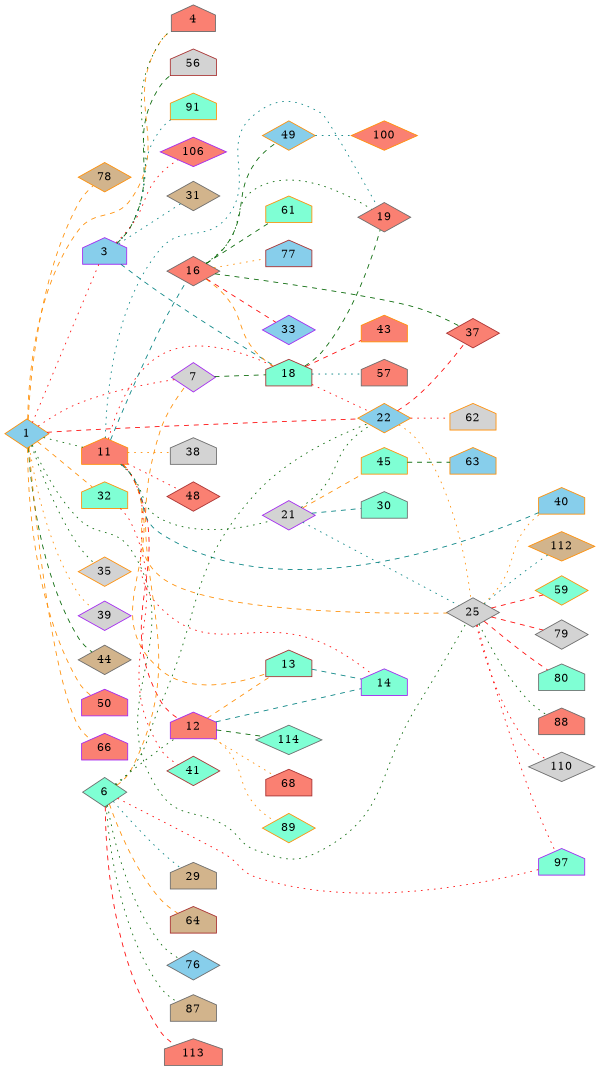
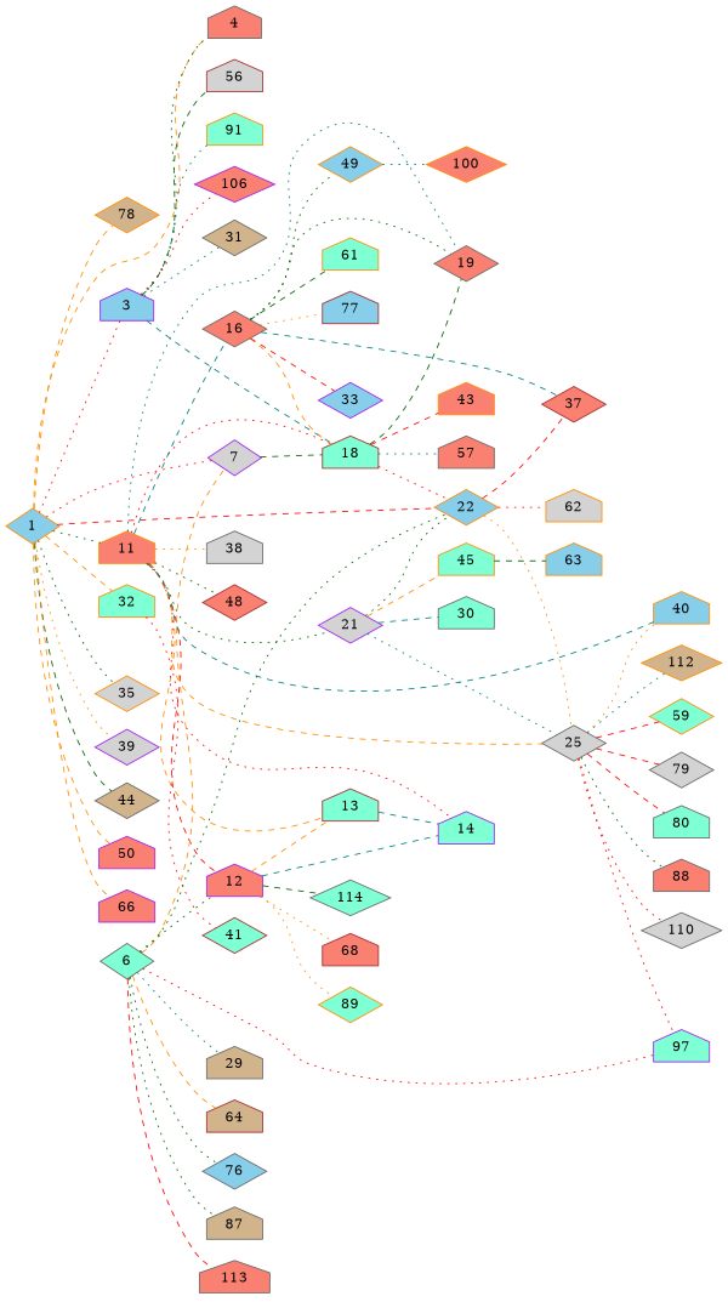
  graph {
    rankdir=LR
    node [color=gray40 fillcolor=salmon shape=house style=filled]
    edge [color=darkgreen style=dotted]
    1 [color=darkorange fillcolor=skyblue shape=diamond super="+5+46+2"]
    3 [color=purple fillcolor=skyblue]
    4 [super="+27+69+73+82+98+75"]
    7 [color=purple fillcolor=lightgrey shape=diamond super="+10+72"]
    11 [color=darkorange super="+108+102+17"]
    22 [color=darkorange fillcolor=skyblue shape=diamond super="+23+60"]
    25 [fillcolor=lightgrey shape=diamond super="+26"]
    32 [color=darkorange fillcolor=aquamarine]
    35 [color=darkorange fillcolor=lightgrey shape=diamond]
    39 [color=purple fillcolor=lightgrey shape=diamond]
    44 [fillcolor=tan shape=diamond]
    50 [color=purple]
    66 [color=purple super="+83"]
    78 [color=darkorange fillcolor=tan shape=diamond]
    18 [color=brown fillcolor=aquamarine super="+20"]
    31 [fillcolor=tan shape=diamond]
    56 [color=brown fillcolor=lightgrey]
    91 [color=darkorange fillcolor=aquamarine]
    106 [color=purple shape=diamond]
    12 [color=purple super="+15"]
    13 [color=brown fillcolor=aquamarine]
    14 [color=purple fillcolor=aquamarine super="+105+95+47+36"]
    16 [shape=diamond]
    19 [shape=diamond super="+42"]
    21 [color=purple fillcolor=lightgrey shape=diamond super="+24+28+85+107+84"]
    38 [fillcolor=lightgrey]
    40 [color=darkorange fillcolor=skyblue]
    48 [color=brown shape=diamond]
    37 [color=brown shape=diamond super="+111"]
    62 [color=darkorange fillcolor=lightgrey]
    97 [color=purple fillcolor=aquamarine]
    59 [color=darkorange fillcolor=aquamarine shape=diamond]
    79 [fillcolor=lightgrey shape=diamond]
    80 [fillcolor=aquamarine super="+96"]
    88
    110 [fillcolor=lightgrey shape=diamond]
    112 [color=darkorange fillcolor=tan shape=diamond]
    41 [color=brown fillcolor=aquamarine shape=diamond]
    43 [color=darkorange]
    57
    6 [fillcolor=aquamarine shape=diamond super="+34+8+55+92+9"]
    29 [fillcolor=tan super="+52"]
    64 [color=brown fillcolor=tan super="+71"]
    76 [fillcolor=skyblue shape=diamond]
    87 [fillcolor=tan]
    113
    68 [color=brown]
    89 [color=darkorange fillcolor=aquamarine shape=diamond]
    114 [fillcolor=aquamarine shape=diamond]
    33 [color=purple fillcolor=skyblue shape=diamond]
    49 [color=darkorange fillcolor=skyblue shape=diamond]
    61 [color=darkorange fillcolor=aquamarine]
    77 [color=brown fillcolor=skyblue]
    30 [fillcolor=aquamarine]
    45 [color=darkorange fillcolor=aquamarine]
    100 [color=darkorange shape=diamond]
    63 [color=darkorange fillcolor=skyblue]
    1 -- 3 [color=red weight=3]
    1 -- 4 [color=darkorange style=dashed weight=3]
    1 -- 7 [color=red]
    1 -- 11 [weight=2]
    1 -- 22 [color=red style=dashed]
-   1 -- 25
    1 -- 32 [color=darkorange style=dashed]
    1 -- 35
    1 -- 39 [color=darkorange]
    1 -- 44 [style=dashed]
    1 -- 50 [color=darkorange style=dashed]
    1 -- 66 [color=darkorange style=dashed]
    1 -- 78 [color=darkorange style=dashed]
    3 -- 4
    3 -- 18 [color=teal style=dashed]
    3 -- 31 [color=teal]
    3 -- 56 [style=dashed]
    3 -- 91 [color=teal]
    3 -- 106 [color=red]
    7 -- 18 [style=dashed]
    11 -- 25 [color=darkorange style=dashed]
    11 -- 18 [color=red weight=2]
    11 -- 12 [color=red style=dashed weight=2]
    11 -- 13 [color=darkorange style=dashed]
    11 -- 14 [color=red]
    11 -- 16 [color=teal style=dashed]
    11 -- 19 [color=teal]
    11 -- 21
    11 -- 38 [color=darkorange]
    11 -- 40 [color=teal style=dashed]
-   11 -- 48 [color=red]
+   11 -- 48
    22 -- 25 [color=darkorange weight=2]
    22 -- 37 [color=red style=dashed]
    22 -- 62 [color=red]
    25 -- 40 [color=darkorange]
    25 -- 97 [color=red]
    25 -- 59 [color=red style=dashed]
    25 -- 79 [color=red style=dashed]
    25 -- 80 [color=red style=dashed]
    25 -- 88
    25 -- 110 [color=red]
    25 -- 112 [color=teal]
    32 -- 41 [color=red]
    18 -- 22 [color=red]
    18 -- 19 [style=dashed weight=2]
    18 -- 43 [color=red style=dashed]
    18 -- 57 [color=teal]
    12 -- 13 [color=darkorange style=dashed weight=2]
    12 -- 14 [color=teal style=dashed weight=2]
    12 -- 68 [color=darkorange]
    12 -- 89 [color=darkorange]
    12 -- 114 [style=dashed]
    13 -- 14 [color=teal style=dashed]
    16 -- 18 [color=darkorange style=dashed weight=2]
    16 -- 19
-   16 -- 37 [style=dashed]
+   16 -- 37 [color=teal style=dashed]
    16 -- 33 [color=red style=dashed]
-   16 -- 49 [style=dashed]
+   16 -- 49
    16 -- 61 [style=dashed]
    16 -- 77 [color=darkorange]
    21 -- 22 [weight=4]
    21 -- 25 [color=teal weight=2]
    21 -- 30 [color=teal style=dashed]
    21 -- 45 [color=darkorange style=dashed]
    6 -- 7 [color=darkorange style=dashed weight=6]
    6 -- 22
    6 -- 12
    6 -- 97 [color=red]
    6 -- 29 [color=teal]
    6 -- 64 [color=darkorange style=dashed]
    6 -- 76
    6 -- 87
    6 -- 113 [color=red style=dashed]
    49 -- 100 [color=teal]
    45 -- 63 [style=dashed]
  }
